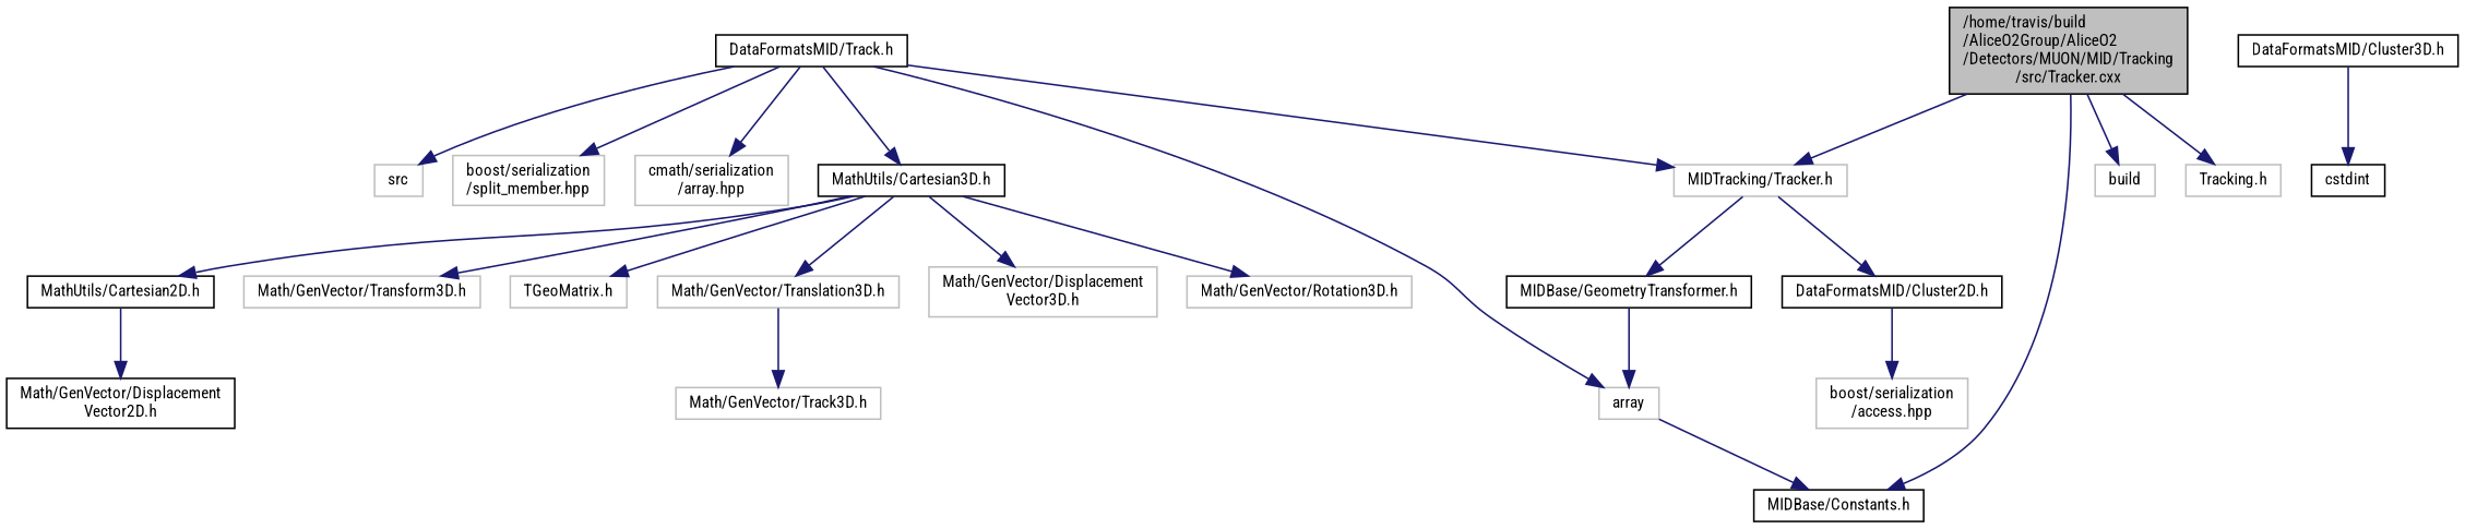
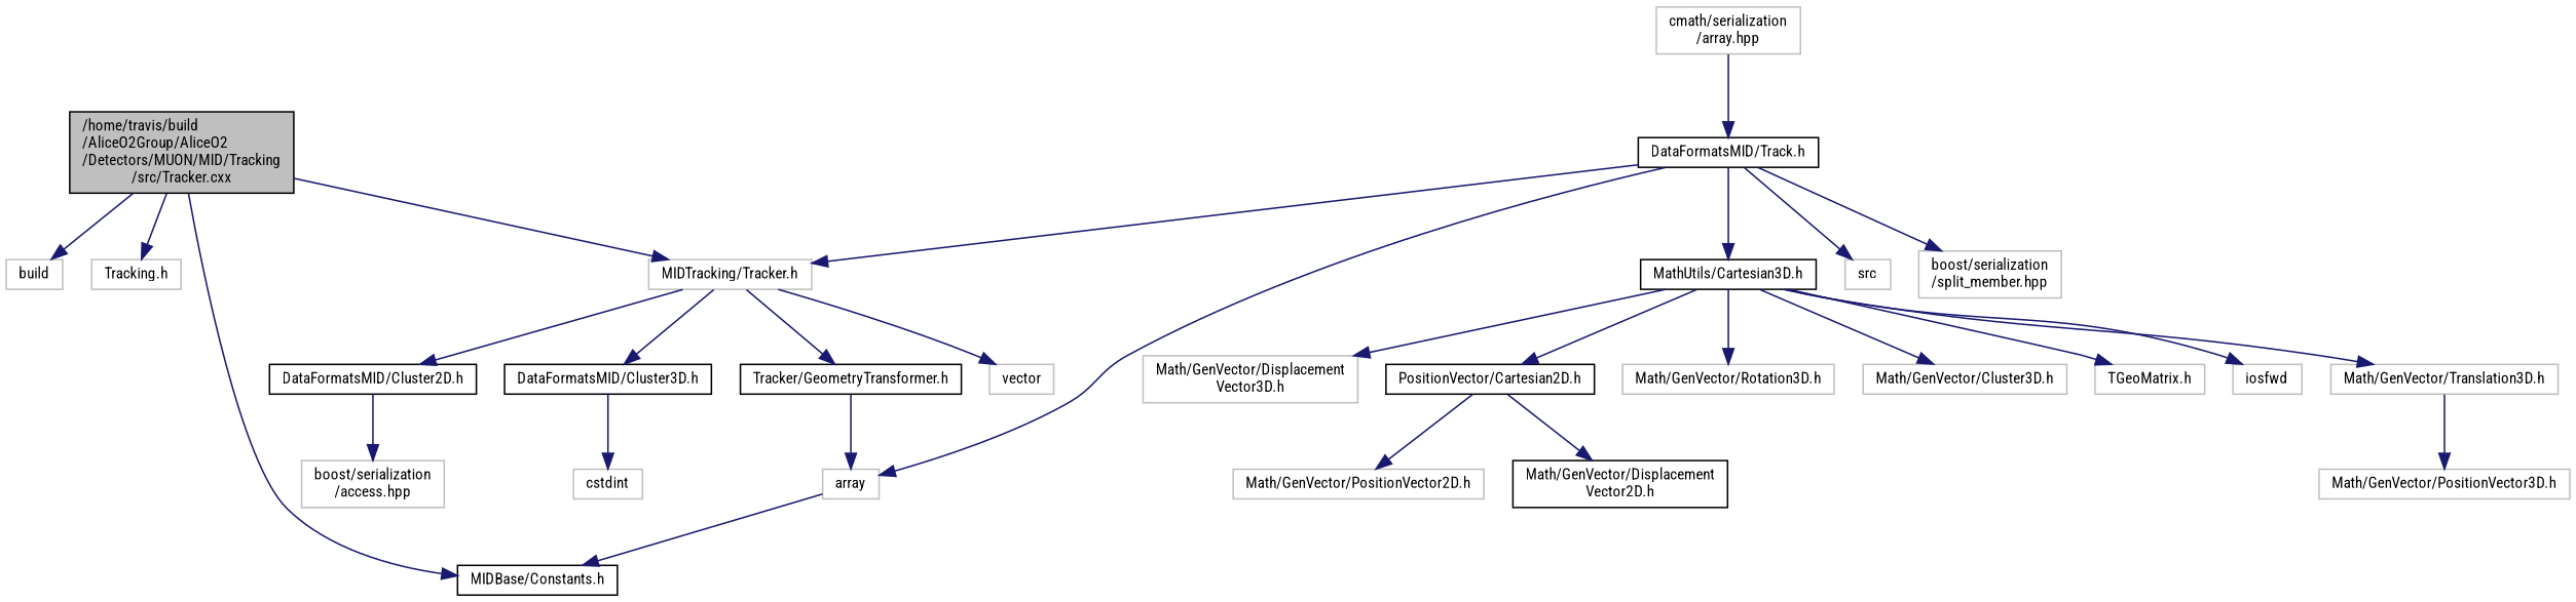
  digraph {
    fontname="Roboto Condensed"
    node [color=grey75 fontname="Roboto Condensed" fontsize=10 shape=record]
    edge [color=midnightblue fontname="Roboto Condensed" fontsize=10 labelfontname=Helvetica labelfontsize=10 style=solid]
    n1 [color=black fillcolor=grey75 fontcolor=black height=0.2 label="/home/travis/build\l/AliceO2Group/AliceO2\l/Detectors/MUON/MID/Tracking\l/src/Tracker.cxx" style=filled width=0.4]
    n2 [height=0.2 label="MIDTracking/Tracker.h" width=0.4]
    n3 [height=0.2 label=build width=0.4]
    n4 [height=0.2 label="Tracking.h" width=0.4]
    n5 [color=black height=0.2 label="MIDBase/Constants.h" width=0.4]
+   n6 [height=0.2 label=vector width=0.4]
    n7 [color=black height=0.2 label="DataFormatsMID/Cluster2D.h" width=0.4]
    n8 [color=black height=0.2 label="DataFormatsMID/Cluster3D.h" width=0.4]
-   n9 [color=black height=0.2 label="MIDBase/GeometryTransformer.h" width=0.4]
+   n9 [color=black height=0.2 label="Tracker/GeometryTransformer.h" width=0.4]
    n10 [height=0.2 label="boost/serialization\l/access.hpp" width=0.4]
-   n11 [color=black height=0.2 label=cstdint width=0.4]
+   n11 [height=0.2 label=cstdint width=0.4]
    n12 [color=black height=0.2 label="DataFormatsMID/Track.h" width=0.4]
    n13 [color=black height=0.2 label="MathUtils/Cartesian3D.h" width=0.4]
    n14 [height=0.2 label=array width=0.4]
    n15 [height=0.2 label=src width=0.4]
    n16 [height=0.2 label="boost/serialization\l/split_member.hpp" width=0.4]
    n17 [height=0.2 label="cmath/serialization\l/array.hpp" width=0.4]
    n18 [height=0.2 label="Math/GenVector/Displacement\lVector3D.h" width=0.4]
    n19 [height=0.2 label="Math/GenVector/Rotation3D.h" width=0.4]
-   n20 [height=0.2 label="Math/GenVector/Transform3D.h" width=0.4]
+   n20 [height=0.2 label="Math/GenVector/Cluster3D.h" width=0.4]
    n21 [height=0.2 label="Math/GenVector/Translation3D.h" width=0.4]
    n22 [height=0.2 label="TGeoMatrix.h" width=0.4]
-   n24 [color=black height=0.2 label="MathUtils/Cartesian2D.h" width=0.4]
-   n25 [height=0.2 label="Math/GenVector/Track3D.h" width=0.4]
+   n23 [height=0.2 label=iosfwd width=0.4]
+   n24 [color=black height=0.2 label="PositionVector/Cartesian2D.h" width=0.4]
+   n25 [height=0.2 label="Math/GenVector/PositionVector3D.h" width=0.4]
    n26 [color=black height=0.2 label="Math/GenVector/Displacement\lVector2D.h" width=0.4]
+   n27 [height=0.2 label="Math/GenVector/PositionVector2D.h" width=0.4]
    n1 -> n2
    n1 -> n3
    n1 -> n4
    n1 -> n5
+   n2 -> n6
    n2 -> n7
+   n2 -> n8
    n2 -> n9
    n7 -> n10
    n8 -> n11
    n9 -> n14
    n12 -> n2
    n12 -> n13
    n12 -> n14
    n12 -> n15
    n12 -> n16
-   n12 -> n17
+   n17 -> n12
    n13 -> n18
    n13 -> n19
    n13 -> n20
    n13 -> n21
    n13 -> n22
+   n13 -> n23
    n13 -> n24
    n14 -> n5
    n21 -> n25
    n24 -> n26
+   n24 -> n27
  }
